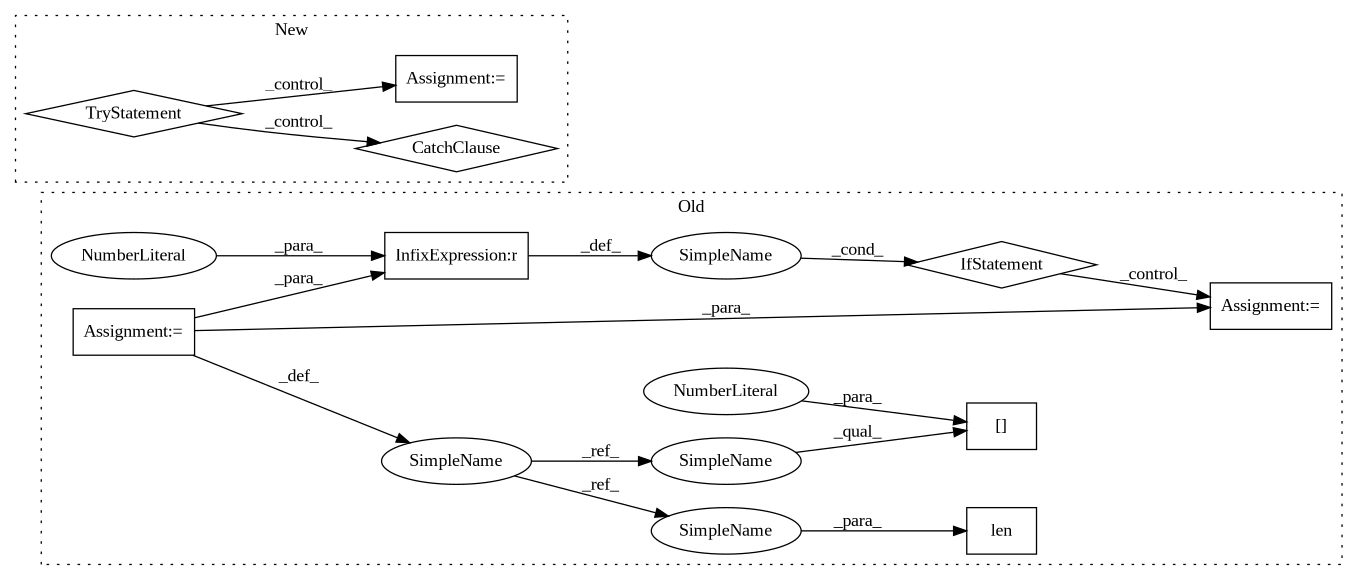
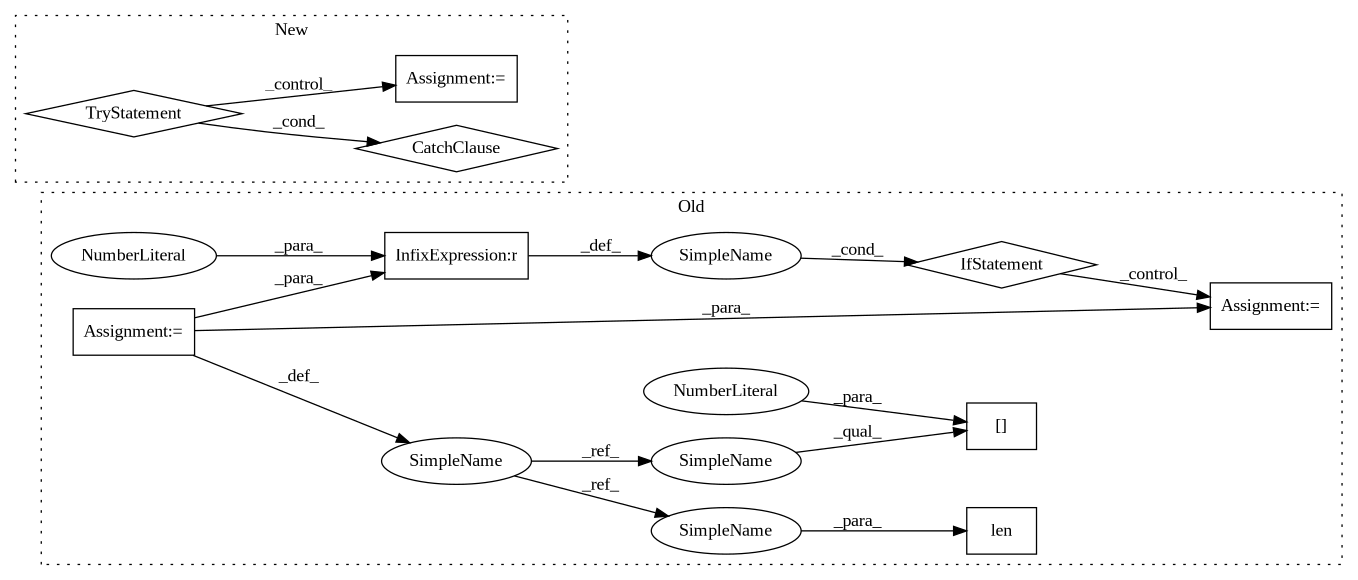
  digraph {
    fontname="Liberation Serif"
    rankdir=LR
    node [a=42 fontname="Liberation Serif" l=1 shape=box]
    edge [fontname="Liberation Serif"]
    n1 [a=32 l="4,1" label=len s="1263,1276"]
    n2 [a=27 l=3 label="InfixExpression:r" s=1277]
    n3 [a=25 l="4,2" label=IfStatement s="1259,1281" shape=diamond]
    n4 [a=34 label=NumberLiteral s=1280 shape=ellipse]
    n5 [a=7 label="Assignment:=" s=1214]
    n6 [a=2 l="10,1" label="[]" s="1946,1957"]
    n7 [l=9 label=SimpleName s=1205 shape=ellipse]
    n8 [a=34 label=NumberLiteral s=1956 shape=ellipse]
    n9 [a=7 label="Assignment:=" s=1365]
    n10 [label=SimpleName shape=ellipse l=""]
    n11 [l=9 label=SimpleName s=1946 shape=ellipse]
    n12 [l=9 label=SimpleName s=1267 shape=ellipse]
    n13 [a=12 l="15,2" label=CatchClause s="1236,1273" shape=diamond]
    n14 [a=54 l=4 label=TryStatement s=1159 shape=diamond]
    n15 [a=7 label="Assignment:=" s=1184]
    subgraph cluster_1 {
      label=Old
      style=dotted
      n1
      n2
      n3
      n4
      n5
      n6
      n7
      n8
      n9
      n10
      n11
      n12
    }
    subgraph cluster_2 {
      label=New
      style=dotted
      n13
      n14
      n15
    }
    n2 -> n10 [label=_def_]
    n3 -> n9 [label=_control_]
    n4 -> n2 [label=_para_]
    n5 -> n2 [label=_para_]
    n5 -> n7 [label=_def_]
    n5 -> n9 [label=_para_]
    n7 -> n11 [label=_ref_]
    n7 -> n12 [label=_ref_]
    n8 -> n6 [label=_para_]
    n10 -> n3 [label=_cond_]
    n11 -> n6 [label=_qual_]
    n12 -> n1 [label=_para_]
-   n14 -> n13 [label=_control_]
+   n14 -> n13 [label=_cond_]
    n14 -> n15 [label=_control_]
  }
